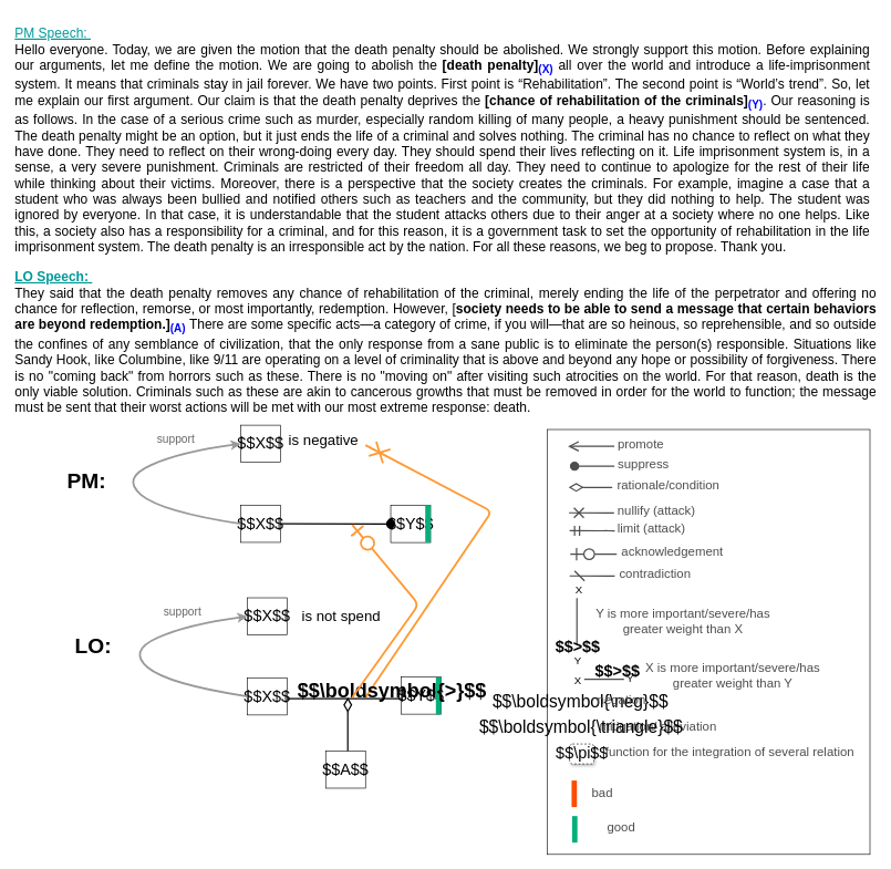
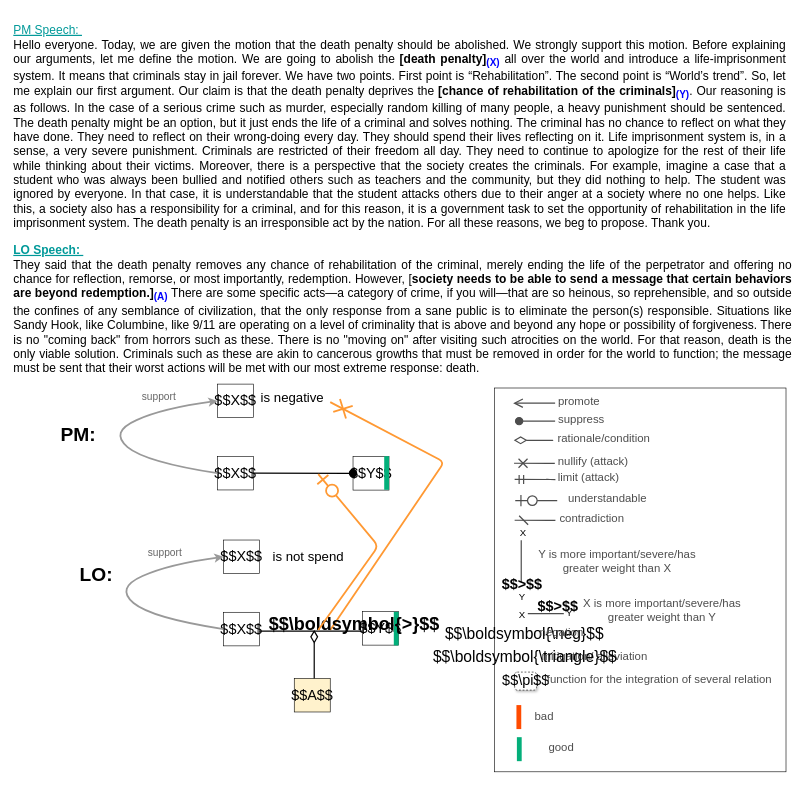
  <mxCell id="0" />
  <mxCell id="1" parent="0" />
  <mxCell id="2" value="&lt;div style=&quot;text-align: justify ; font-size: 20px&quot;&gt;&lt;font style=&quot;font-size: 20px&quot; color=&quot;#009999&quot;&gt;&lt;u&gt;PM Speech:&amp;nbsp;&lt;/u&gt;&lt;/font&gt;&lt;/div&gt;&lt;div style=&quot;text-align: justify&quot;&gt;&lt;span style=&quot;font-size: 20px&quot;&gt;Hello everyone. Today, we are given the motion that the death penalty should be abolished. We strongly support this motion. Before explaining our arguments, let me define the motion. We are going to abolish the&lt;b&gt; [death penalty]&lt;sub&gt;&lt;font color=&quot;#0000ff&quot;&gt;(X)&lt;/font&gt;&lt;/sub&gt;&lt;/b&gt; all over the world and introduce a life-imprisonment system. It means that criminals stay in jail forever. We have two points. First point is “Rehabilitation”. The second point is “World’s trend”. So, let me explain our first argument. Our claim is that the death penalty deprives the&lt;b&gt;&amp;nbsp;[chance of rehabilitation of the criminals]&lt;font color=&quot;#0000ff&quot;&gt;&lt;sub&gt;(Y)&lt;/sub&gt;&lt;/font&gt;&lt;/b&gt;. Our reasoning is as follows. In the case of a serious crime such as murder, especially random killing of many people, a heavy punishment should be sentenced. The death penalty might be an option, but it just ends the life of a criminal and solves nothing. The criminal has no chance to reflect on what they have done. They need to reflect on their wrong-doing every day. They should spend their lives reflecting on it. Life imprisonment system is, in a sense, a very severe punishment. Criminals are restricted of their freedom all day. They need to continue to apologize for the rest of their life while thinking about their victims. Moreover, there is a perspective that the society creates the criminals. For example, imagine a case that a student who was always been bullied and notified others such as teachers and the community, but they did nothing to help. The student was ignored by everyone. In that case, it is understandable that the student attacks others due to their anger at a society where no one helps. Like this, a society also has a responsibility for a criminal, and for this reason, it is a government task to set the opportunity of rehabilitation in the life imprisonment system. The death penalty is an irresponsible act by the nation. For all these reasons, we beg to propose. Thank you.&lt;/span&gt;&lt;br&gt;&lt;/div&gt;" style="text;html=1;strokeColor=none;fillColor=none;align=left;verticalAlign=middle;whiteSpace=wrap;rounded=0;" parent="1" vertex="1"><mxGeometry x="20" y="20" width="1290" height="380" as="geometry" /></mxCell>
  <mxCell id="3" value="&lt;font size=&quot;1&quot;&gt;&lt;b style=&quot;font-size: 32px&quot;&gt;PM:&lt;/b&gt;&lt;/font&gt;" style="text;html=1;strokeColor=none;fillColor=none;align=center;verticalAlign=middle;whiteSpace=wrap;rounded=0;" parent="1" vertex="1"><mxGeometry x="90" y="704" width="80" height="40" as="geometry" /></mxCell>
- <mxCell id="4" value="&lt;font size=&quot;1&quot;&gt;&lt;b style=&quot;font-size: 32px&quot;&gt;LO:&lt;/b&gt;&lt;/font&gt;" style="text;html=1;strokeColor=none;fillColor=none;align=center;verticalAlign=middle;whiteSpace=wrap;rounded=0;" parent="1" vertex="1"><mxGeometry x="100" y="952.75" width="80" height="40" as="geometry" /></mxCell>
+ <mxCell id="4" value="&lt;font size=&quot;1&quot;&gt;&lt;b style=&quot;font-size: 32px&quot;&gt;LO:&lt;/b&gt;&lt;/font&gt;" style="text;html=1;strokeColor=none;fillColor=none;align=center;verticalAlign=middle;whiteSpace=wrap;rounded=0;" parent="1" vertex="1"><mxGeometry x="120" y="937.75" width="80" height="40" as="geometry" /></mxCell>
  <mxCell id="5" value="&lt;font style=&quot;font-size: 24px&quot;&gt;$$X$$&lt;/font&gt;" style="whiteSpace=wrap;html=1;align=center;" parent="1" vertex="1"><mxGeometry x="362" y="640" width="60" height="56" as="geometry" /></mxCell>
  <mxCell id="6" value="&lt;font style=&quot;font-size: 22px&quot;&gt;is negative&lt;/font&gt;" style="text;html=1;strokeColor=none;fillColor=none;align=center;verticalAlign=middle;whiteSpace=wrap;rounded=0;" parent="1" vertex="1"><mxGeometry x="432" y="646.5" width="110" height="35" as="geometry" /></mxCell>
  <mxCell id="7" value="&lt;font style=&quot;font-size: 24px&quot;&gt;$$X$$&lt;/font&gt;" style="whiteSpace=wrap;html=1;align=center;" parent="1" vertex="1"><mxGeometry x="362" y="760.5" width="60" height="56" as="geometry" /></mxCell>
  <mxCell id="8" value="&lt;font style=&quot;font-size: 24px&quot;&gt;$$Y$$&lt;/font&gt;" style="whiteSpace=wrap;html=1;align=center;" parent="1" vertex="1"><mxGeometry x="588" y="760.75" width="60" height="56" as="geometry" /></mxCell>
  <mxCell id="9" value="" style="whiteSpace=wrap;html=1;fontColor=#666666;strokeColor=none;fillColor=#03AF7A;" parent="1" vertex="1"><mxGeometry x="640" y="760.25" width="8" height="56" as="geometry" /></mxCell>
  <mxCell id="10" value="" style="endArrow=oval;html=1;fontColor=#666666;endSize=12;entryX=0;entryY=0.5;entryDx=0;entryDy=0;endFill=1;strokeWidth=2;exitX=1;exitY=0.5;exitDx=0;exitDy=0;" parent="1" source="7" target="8" edge="1"><mxGeometry width="50" height="50" relative="1" as="geometry"><mxPoint x="468" y="788.16" as="sourcePoint" /><mxPoint x="560" y="788.16" as="targetPoint" /></mxGeometry></mxCell>
  <mxCell id="11" value="" style="curved=1;endArrow=classic;html=1;strokeWidth=3;exitX=0;exitY=0.5;exitDx=0;exitDy=0;entryX=0;entryY=0.5;entryDx=0;entryDy=0;strokeColor=#999999;" parent="1" source="7" target="5" edge="1"><mxGeometry width="50" height="50" relative="1" as="geometry"><mxPoint x="82" y="790" as="sourcePoint" /><mxPoint x="132" y="740" as="targetPoint" /><Array as="points"><mxPoint x="242" y="770" /><mxPoint x="182" y="720" /><mxPoint x="272" y="680" /></Array></mxGeometry></mxCell>
  <mxCell id="12" value="&lt;font style=&quot;font-size: 17px&quot; color=&quot;#666666&quot;&gt;support&lt;/font&gt;" style="text;html=1;fillColor=none;align=center;verticalAlign=middle;whiteSpace=wrap;rounded=0;rotation=0;" parent="1" vertex="1"><mxGeometry x="232" y="646.5" width="65" height="30" as="geometry" /></mxCell>
  <mxCell id="13" value="&lt;font style=&quot;font-size: 24px&quot;&gt;$$X$$&lt;/font&gt;" style="whiteSpace=wrap;html=1;align=center;" parent="1" vertex="1"><mxGeometry x="372" y="900" width="60" height="56" as="geometry" /></mxCell>
  <mxCell id="14" value="&lt;font style=&quot;font-size: 22px&quot;&gt;is not spend&lt;/font&gt;" style="text;html=1;strokeColor=none;fillColor=none;align=center;verticalAlign=middle;whiteSpace=wrap;rounded=0;" parent="1" vertex="1"><mxGeometry x="437" y="910.5" width="153" height="35" as="geometry" /></mxCell>
  <mxCell id="15" value="&lt;font style=&quot;font-size: 24px&quot;&gt;$$X$$&lt;/font&gt;" style="whiteSpace=wrap;html=1;align=center;" parent="1" vertex="1"><mxGeometry x="372" y="1020.5" width="60" height="56" as="geometry" /></mxCell>
  <mxCell id="16" value="" style="curved=1;endArrow=classic;html=1;strokeWidth=3;exitX=0;exitY=0.5;exitDx=0;exitDy=0;entryX=0;entryY=0.5;entryDx=0;entryDy=0;strokeColor=#999999;" parent="1" source="15" target="13" edge="1"><mxGeometry width="50" height="50" relative="1" as="geometry"><mxPoint x="92" y="1050" as="sourcePoint" /><mxPoint x="142" y="1000" as="targetPoint" /><Array as="points"><mxPoint x="252" y="1030" /><mxPoint x="192" y="980" /><mxPoint x="282" y="940" /></Array></mxGeometry></mxCell>
  <mxCell id="17" value="&lt;font style=&quot;font-size: 17px&quot; color=&quot;#666666&quot;&gt;support&lt;/font&gt;" style="text;html=1;fillColor=none;align=center;verticalAlign=middle;whiteSpace=wrap;rounded=0;rotation=0;" parent="1" vertex="1"><mxGeometry x="242" y="906.5" width="65" height="30" as="geometry" /></mxCell>
  <mxCell id="18" value="&lt;div style=&quot;text-align: justify ; font-size: 20px&quot;&gt;&lt;font style=&quot;font-size: 20px&quot; color=&quot;#009999&quot;&gt;&lt;b&gt;&lt;u&gt;LO Speech:&amp;nbsp;&lt;/u&gt;&lt;/b&gt;&lt;/font&gt;&lt;/div&gt;&lt;div style=&quot;text-align: justify&quot;&gt;&lt;span style=&quot;font-size: 20px&quot;&gt;They said that the death penalty removes any chance of rehabilitation of the criminal, merely ending the life of the perpetrator and offering no chance for reflection, remorse, or most importantly, redemption. However, [&lt;b&gt;society needs to be able to send a message that certain behaviors are beyond redemption.]&lt;sub&gt;&lt;font color=&quot;#0000ff&quot;&gt;(A)&lt;/font&gt;&lt;/sub&gt;&lt;/b&gt; There are some specific acts—a category of crime, if you will—that are so heinous, so reprehensible, and so outside the confines of any semblance of civilization, that the only response from a sane public is to eliminate the person(s) responsible. Situations like Sandy Hook, like Columbine, like 9/11 are operating on a level of criminality that is above and beyond any hope or possibility of forgiveness. There is no &quot;coming back&quot; from horrors such as these. There is no &quot;moving on&quot; after visiting such atrocities on the world. For that reason, death is the only viable solution. Criminals such as these are akin to cancerous growths that must be removed in order for the world to function; the message must be sent that their worst actions will be met with our most extreme response: death.&lt;/span&gt;&lt;br&gt;&lt;/div&gt;" style="text;html=1;strokeColor=none;fillColor=none;align=left;verticalAlign=middle;whiteSpace=wrap;rounded=0;" parent="1" vertex="1"><mxGeometry x="20" y="420" width="1300" height="190" as="geometry" /></mxCell>
  <mxCell id="19" value="&lt;font style=&quot;font-size: 24px&quot;&gt;$$Y$$&lt;/font&gt;" style="whiteSpace=wrap;html=1;align=center;" parent="1" vertex="1"><mxGeometry x="604" y="1019.25" width="60" height="56" as="geometry" /></mxCell>
  <mxCell id="20" value="" style="whiteSpace=wrap;html=1;fontColor=#666666;strokeColor=none;fillColor=#03AF7A;" parent="1" vertex="1"><mxGeometry x="656" y="1019.75" width="8" height="56" as="geometry" /></mxCell>
  <mxCell id="21" value="" style="endArrow=none;html=1;endSize=0;strokeWidth=3;startArrow=cross;startFill=0;startSize=20;strokeColor=#FF9933;" parent="1" edge="1"><mxGeometry width="50" height="50" relative="1" as="geometry"><mxPoint x="550" y="670" as="sourcePoint" /><mxPoint x="550" y="1050" as="targetPoint" /><Array as="points"><mxPoint x="740" y="770" /></Array></mxGeometry></mxCell>
  <mxCell id="22" value="" style="endArrow=none;html=1;endSize=0;strokeColor=#000000;strokeWidth=2;startArrow=diamondThin;startFill=0;startSize=17;entryX=0.5;entryY=0;entryDx=0;entryDy=0;" parent="1" edge="1"><mxGeometry width="50" height="50" relative="1" as="geometry"><mxPoint x="523.29" y="1050" as="sourcePoint" /><mxPoint x="523.29" y="1134" as="targetPoint" /><Array as="points" /></mxGeometry></mxCell>
- <mxCell id="23" value="&lt;font style=&quot;font-size: 24px&quot;&gt;$$A$$&lt;/font&gt;" style="whiteSpace=wrap;html=1;align=center;" parent="1" vertex="1"><mxGeometry x="490" y="1130.75" width="60" height="56" as="geometry" /></mxCell>
+ <mxCell id="23" value="&lt;font style=&quot;font-size: 24px&quot;&gt;$$A$$&lt;/font&gt;" style="whiteSpace=wrap;html=1;align=center;fillColor=#fff2cc;" parent="1" vertex="1"><mxGeometry x="490" y="1130.75" width="60" height="56" as="geometry" /></mxCell>
  <mxCell id="24" value="" style="endArrow=none;html=1;fontColor=#666666;endSize=12;endFill=0;strokeWidth=2;exitX=1;exitY=0.5;exitDx=0;exitDy=0;" parent="1" edge="1"><mxGeometry width="50" height="50" relative="1" as="geometry"><mxPoint x="432" y="1051.75" as="sourcePoint" /><mxPoint x="604" y="1052" as="targetPoint" /></mxGeometry></mxCell>
  <mxCell id="25" value="&lt;font style=&quot;font-size: 30px&quot;&gt;$$\boldsymbol{&amp;gt;}$$&lt;/font&gt;" style="text;html=1;strokeColor=none;fillColor=none;align=center;verticalAlign=middle;whiteSpace=wrap;rounded=0;fontSize=24;fontStyle=1;horizontal=1;" parent="1" vertex="1"><mxGeometry x="570" y="1028.5" width="40" height="20" as="geometry" /></mxCell>
  <mxCell id="26" value="" style="endArrow=none;html=1;endSize=0;strokeWidth=3;startArrow=ERzeroToOne;startFill=1;startSize=20;strokeColor=#FF9933;" parent="1" edge="1"><mxGeometry width="50" height="50" relative="1" as="geometry"><mxPoint x="530" y="790" as="sourcePoint" /><mxPoint x="530" y="1050" as="targetPoint" /><Array as="points"><mxPoint x="630" y="910" /></Array></mxGeometry></mxCell>
  <mxCell id="27" value="" style="rounded=0;whiteSpace=wrap;html=1;glass=0;sketch=0;strokeColor=default;fillColor=none;" vertex="1" parent="1"><mxGeometry x="824" y="646.5" width="486" height="640" as="geometry" /></mxCell>
  <mxCell id="28" value="" style="endArrow=ERzeroToOne;html=1;endFill=1;endSize=16;strokeWidth=2;strokeColor=#4D4D4D;" edge="1" parent="1"><mxGeometry width="50" height="50" relative="1" as="geometry"><mxPoint x="928.5" y="834.25" as="sourcePoint" /><mxPoint x="858.5" y="834.25" as="targetPoint" /></mxGeometry></mxCell>
  <mxCell id="29" value="" style="endArrow=none;html=1;endSize=16;strokeWidth=2;strokeColor=#4D4D4D;" edge="1" parent="1"><mxGeometry width="50" height="50" relative="1" as="geometry"><mxPoint x="868.5" y="970.5" as="sourcePoint" /><mxPoint x="868.5" y="900.5" as="targetPoint" /></mxGeometry></mxCell>
  <mxCell id="30" value="&lt;span style=&quot;font-size: 24px&quot;&gt;&lt;font style=&quot;font-size: 24px&quot;&gt;$$&amp;gt;$$&lt;/font&gt;&lt;/span&gt;" style="text;html=1;strokeColor=none;fillColor=none;align=center;verticalAlign=middle;whiteSpace=wrap;rounded=0;fontSize=24;fontStyle=1;horizontal=1;" vertex="1" parent="1"><mxGeometry x="849.5" y="963.5" width="40" height="20" as="geometry" /></mxCell>
  <mxCell id="31" value="&lt;span style=&quot;font-size: 19px&quot;&gt;Y is more important/severe/has greater weight than X&lt;/span&gt;" style="text;html=1;strokeColor=none;fillColor=none;align=center;verticalAlign=middle;whiteSpace=wrap;rounded=0;fontColor=#4D4D4D;" vertex="1" parent="1"><mxGeometry x="880.5" y="910.5" width="294.5" height="50" as="geometry" /></mxCell>
  <mxCell id="32" value="&lt;font style=&quot;font-size: 16px&quot;&gt;X&lt;/font&gt;" style="text;html=1;strokeColor=none;fillColor=none;align=center;verticalAlign=middle;whiteSpace=wrap;rounded=0;fontSize=14;" vertex="1" parent="1"><mxGeometry x="851.5" y="878.25" width="40" height="20" as="geometry" /></mxCell>
  <mxCell id="33" value="&lt;font style=&quot;font-size: 16px&quot;&gt;Y&lt;/font&gt;" style="text;html=1;strokeColor=none;fillColor=none;align=center;verticalAlign=middle;whiteSpace=wrap;rounded=0;fontSize=14;" vertex="1" parent="1"><mxGeometry x="849.5" y="983.5" width="40" height="20" as="geometry" /></mxCell>
  <mxCell id="34" value="" style="endArrow=none;html=1;endSize=0;strokeWidth=2;startArrow=cross;startFill=0;startSize=12;strokeColor=#4D4D4D;" edge="1" parent="1"><mxGeometry width="50" height="50" relative="1" as="geometry"><mxPoint x="856.5" y="772" as="sourcePoint" /><mxPoint x="924.5" y="772.12" as="targetPoint" /><Array as="points"><mxPoint x="924.5" y="772.12" /><mxPoint x="906.5" y="772" /></Array></mxGeometry></mxCell>
  <mxCell id="35" value="&lt;font style=&quot;font-size: 19px&quot;&gt;nullify (attack)&lt;/font&gt;" style="text;html=1;strokeColor=none;fillColor=none;align=center;verticalAlign=middle;whiteSpace=wrap;rounded=0;fontColor=#4D4D4D;" vertex="1" parent="1"><mxGeometry x="918.5" y="752.25" width="138.5" height="34" as="geometry" /></mxCell>
  <mxCell id="36" value="" style="endArrow=open;html=1;fontColor=#666666;endSize=12;endFill=0;strokeWidth=2;strokeColor=#4D4D4D;" edge="1" parent="1"><mxGeometry width="50" height="50" relative="1" as="geometry"><mxPoint x="925" y="671.75" as="sourcePoint" /><mxPoint x="855" y="671.75" as="targetPoint" /></mxGeometry></mxCell>
  <mxCell id="37" value="&lt;span style=&quot;font-size: 19px&quot;&gt;promote&lt;/span&gt;" style="text;html=1;strokeColor=none;fillColor=none;align=center;verticalAlign=middle;whiteSpace=wrap;rounded=0;fontColor=#4D4D4D;" vertex="1" parent="1"><mxGeometry x="925" y="652.75" width="80" height="34" as="geometry" /></mxCell>
  <mxCell id="38" value="" style="endArrow=oval;html=1;fontColor=#666666;endSize=12;endFill=1;strokeWidth=2;strokeColor=#4D4D4D;" edge="1" parent="1"><mxGeometry width="50" height="50" relative="1" as="geometry"><mxPoint x="925" y="701.75" as="sourcePoint" /><mxPoint x="865" y="701.75" as="targetPoint" /></mxGeometry></mxCell>
  <mxCell id="39" value="&lt;span style=&quot;font-size: 19px&quot;&gt;suppress&lt;/span&gt;" style="text;html=1;strokeColor=none;fillColor=none;align=center;verticalAlign=middle;whiteSpace=wrap;rounded=0;fontColor=#4D4D4D;" vertex="1" parent="1"><mxGeometry x="929" y="682.75" width="80" height="34" as="geometry" /></mxCell>
  <mxCell id="40" value="" style="endArrow=none;html=1;endSize=0;strokeWidth=2;startArrow=diamondThin;startFill=0;startSize=17;strokeColor=#4D4D4D;" edge="1" parent="1"><mxGeometry width="50" height="50" relative="1" as="geometry"><mxPoint x="856" y="733.75" as="sourcePoint" /><mxPoint x="894" y="733.75" as="targetPoint" /><Array as="points"><mxPoint x="926" y="733.75" /><mxPoint x="904" y="733.75" /></Array></mxGeometry></mxCell>
  <mxCell id="41" value="&lt;font style=&quot;font-size: 19px&quot;&gt;rationale/condition&lt;/font&gt;" style="text;html=1;strokeColor=none;fillColor=none;align=center;verticalAlign=middle;whiteSpace=wrap;rounded=0;fontColor=#4D4D4D;" vertex="1" parent="1"><mxGeometry x="921" y="713.75" width="171" height="34" as="geometry" /></mxCell>
- <mxCell id="42" value="&lt;font style=&quot;font-size: 19px&quot;&gt;acknowledgement&lt;/font&gt;" style="text;html=1;strokeColor=none;fillColor=none;align=center;verticalAlign=middle;whiteSpace=wrap;rounded=0;fontColor=#4D4D4D;" vertex="1" parent="1"><mxGeometry x="929" y="814.25" width="167" height="34" as="geometry" /></mxCell>
+ <mxCell id="42" value="&lt;font style=&quot;font-size: 19px&quot;&gt;understandable&lt;/font&gt;" style="text;html=1;strokeColor=none;fillColor=none;align=center;verticalAlign=middle;whiteSpace=wrap;rounded=0;fontColor=#4D4D4D;" vertex="1" parent="1"><mxGeometry x="929" y="814.25" width="167" height="34" as="geometry" /></mxCell>
  <mxCell id="43" value="" style="endArrow=none;html=1;endSize=16;strokeWidth=2;strokeColor=#4D4D4D;" edge="1" parent="1"><mxGeometry width="50" height="50" relative="1" as="geometry"><mxPoint x="939.5" y="1022.75" as="sourcePoint" /><mxPoint x="879.5" y="1022.75" as="targetPoint" /></mxGeometry></mxCell>
  <mxCell id="44" value="&lt;span style=&quot;font-size: 24px&quot;&gt;&lt;font style=&quot;font-size: 24px&quot;&gt;$$&amp;gt;$$&lt;/font&gt;&lt;/span&gt;" style="text;html=1;strokeColor=none;fillColor=none;align=center;verticalAlign=middle;whiteSpace=wrap;rounded=0;fontSize=24;fontStyle=1;horizontal=1;" vertex="1" parent="1"><mxGeometry x="909.5" y="1000.75" width="40" height="20" as="geometry" /></mxCell>
  <mxCell id="45" value="&lt;font style=&quot;font-size: 16px&quot;&gt;X&lt;/font&gt;" style="text;html=1;strokeColor=none;fillColor=none;align=center;verticalAlign=middle;whiteSpace=wrap;rounded=0;fontSize=14;" vertex="1" parent="1"><mxGeometry x="849.5" y="1014.75" width="40" height="20" as="geometry" /></mxCell>
  <mxCell id="46" value="&lt;font style=&quot;font-size: 16px&quot;&gt;Y&lt;/font&gt;" style="text;html=1;strokeColor=none;fillColor=none;align=center;verticalAlign=middle;whiteSpace=wrap;rounded=0;fontSize=14;" vertex="1" parent="1"><mxGeometry x="928.5" y="1011.75" width="40" height="20" as="geometry" /></mxCell>
  <mxCell id="47" value="&lt;span style=&quot;font-size: 19px&quot;&gt;X is more important/severe/has greater weight&amp;nbsp;&lt;/span&gt;&lt;span style=&quot;font-size: 19px&quot;&gt;than Y&lt;/span&gt;" style="text;html=1;strokeColor=none;fillColor=none;align=center;verticalAlign=middle;whiteSpace=wrap;rounded=0;fontColor=#4D4D4D;" vertex="1" parent="1"><mxGeometry x="969.5" y="1000.75" width="266.5" height="34" as="geometry" /></mxCell>
  <mxCell id="48" value="" style="endArrow=none;html=1;endSize=0;strokeWidth=2;startArrow=dash;startFill=0;startSize=12;strokeColor=#4D4D4D;" edge="1" parent="1"><mxGeometry width="50" height="50" relative="1" as="geometry"><mxPoint x="857.5" y="867" as="sourcePoint" /><mxPoint x="925.5" y="867.12" as="targetPoint" /><Array as="points"><mxPoint x="925.5" y="867.12" /><mxPoint x="907.5" y="867" /></Array></mxGeometry></mxCell>
  <mxCell id="49" value="&lt;font style=&quot;font-size: 19px&quot;&gt;contradiction&lt;/font&gt;" style="text;html=1;strokeColor=none;fillColor=none;align=center;verticalAlign=middle;whiteSpace=wrap;rounded=0;fontColor=#4D4D4D;" vertex="1" parent="1"><mxGeometry x="931.5" y="847.25" width="109" height="34" as="geometry" /></mxCell>
  <mxCell id="50" value="" style="whiteSpace=wrap;html=1;fontColor=#666666;strokeColor=none;fillColor=#FF4B00;" vertex="1" parent="1"><mxGeometry x="860.5" y="1175.25" width="8" height="40" as="geometry" /></mxCell>
  <mxCell id="51" value="&lt;span style=&quot;font-size: 19px&quot;&gt;bad&lt;/span&gt;" style="text;html=1;strokeColor=none;fillColor=none;align=center;verticalAlign=middle;whiteSpace=wrap;rounded=0;fontColor=#4D4D4D;" vertex="1" parent="1"><mxGeometry x="879" y="1178.25" width="55.5" height="34" as="geometry" /></mxCell>
  <mxCell id="52" value="" style="whiteSpace=wrap;html=1;fontColor=#666666;strokeColor=none;fillColor=#03AF7A;" vertex="1" parent="1"><mxGeometry x="861.25" y="1228.75" width="8" height="40" as="geometry" /></mxCell>
  <mxCell id="53" value="&lt;span style=&quot;font-size: 19px&quot;&gt;good&lt;/span&gt;" style="text;html=1;strokeColor=none;fillColor=none;align=center;verticalAlign=middle;whiteSpace=wrap;rounded=0;fontColor=#4D4D4D;" vertex="1" parent="1"><mxGeometry x="902" y="1228.75" width="66.5" height="34" as="geometry" /></mxCell>
  <mxCell id="54" value="&lt;span style=&quot;font-size: 19px&quot;&gt;mitigation/&amp;nbsp;&lt;/span&gt;&lt;span style=&quot;font-size: 19px&quot;&gt;alleviation&lt;/span&gt;" style="text;html=1;strokeColor=none;fillColor=none;align=center;verticalAlign=middle;whiteSpace=wrap;rounded=0;fontColor=#4D4D4D;" vertex="1" parent="1"><mxGeometry x="898.25" y="1078" width="186" height="34" as="geometry" /></mxCell>
  <mxCell id="55" value="&lt;font style=&quot;font-size: 26px&quot;&gt;$$\boldsymbol{\triangle}$$&lt;/font&gt;" style="text;html=1;strokeColor=none;fillColor=none;align=center;verticalAlign=middle;whiteSpace=wrap;rounded=0;" vertex="1" parent="1"><mxGeometry x="845.25" y="1077" width="60" height="35" as="geometry" /></mxCell>
  <mxCell id="56" value="&lt;font style=&quot;font-size: 26px&quot;&gt;$$\boldsymbol{\neg}$$&lt;/font&gt;" style="text;html=1;strokeColor=none;fillColor=none;align=center;verticalAlign=middle;whiteSpace=wrap;rounded=0;" vertex="1" parent="1"><mxGeometry x="843.5" y="1038" width="60" height="35" as="geometry" /></mxCell>
  <mxCell id="57" value="&lt;span style=&quot;font-size: 19px&quot;&gt;negation&lt;/span&gt;" style="text;html=1;strokeColor=none;fillColor=none;align=center;verticalAlign=middle;whiteSpace=wrap;rounded=0;fontColor=#4D4D4D;" vertex="1" parent="1"><mxGeometry x="896" y="1038" width="80" height="34" as="geometry" /></mxCell>
  <mxCell id="58" value="&lt;font style=&quot;font-size: 24px&quot;&gt;$$\pi$$&lt;/font&gt;" style="whiteSpace=wrap;html=1;dashed=1;perimeterSpacing=0;shadow=1;align=center;rounded=1;" vertex="1" parent="1"><mxGeometry x="857.5" y="1120.25" width="36.5" height="30" as="geometry" /></mxCell>
  <mxCell id="59" value="&lt;span style=&quot;font-size: 19px&quot;&gt;function for the integration of several relation&lt;/span&gt;" style="text;html=1;strokeColor=none;fillColor=none;align=center;verticalAlign=middle;whiteSpace=wrap;rounded=0;fontColor=#4D4D4D;" vertex="1" parent="1"><mxGeometry x="898.25" y="1116.25" width="401.75" height="34" as="geometry" /></mxCell>
  <mxCell id="60" value="" style="endArrow=none;html=1;endSize=0;strokeWidth=2;startArrow=ERmandOne;startFill=0;startSize=12;strokeColor=#4D4D4D;" edge="1" parent="1"><mxGeometry width="50" height="50" relative="1" as="geometry"><mxPoint x="857.5" y="799" as="sourcePoint" /><mxPoint x="925.5" y="799.12" as="targetPoint" /><Array as="points"><mxPoint x="925.5" y="799.12" /><mxPoint x="907.5" y="799" /></Array></mxGeometry></mxCell>
  <mxCell id="61" value="&lt;span style=&quot;font-size: 19px&quot;&gt;limit (attack)&lt;/span&gt;" style="text;html=1;strokeColor=none;fillColor=none;align=center;verticalAlign=middle;whiteSpace=wrap;rounded=0;fontColor=#4D4D4D;" vertex="1" parent="1"><mxGeometry x="916.5" y="779.25" width="127.5" height="34" as="geometry" /></mxCell>
